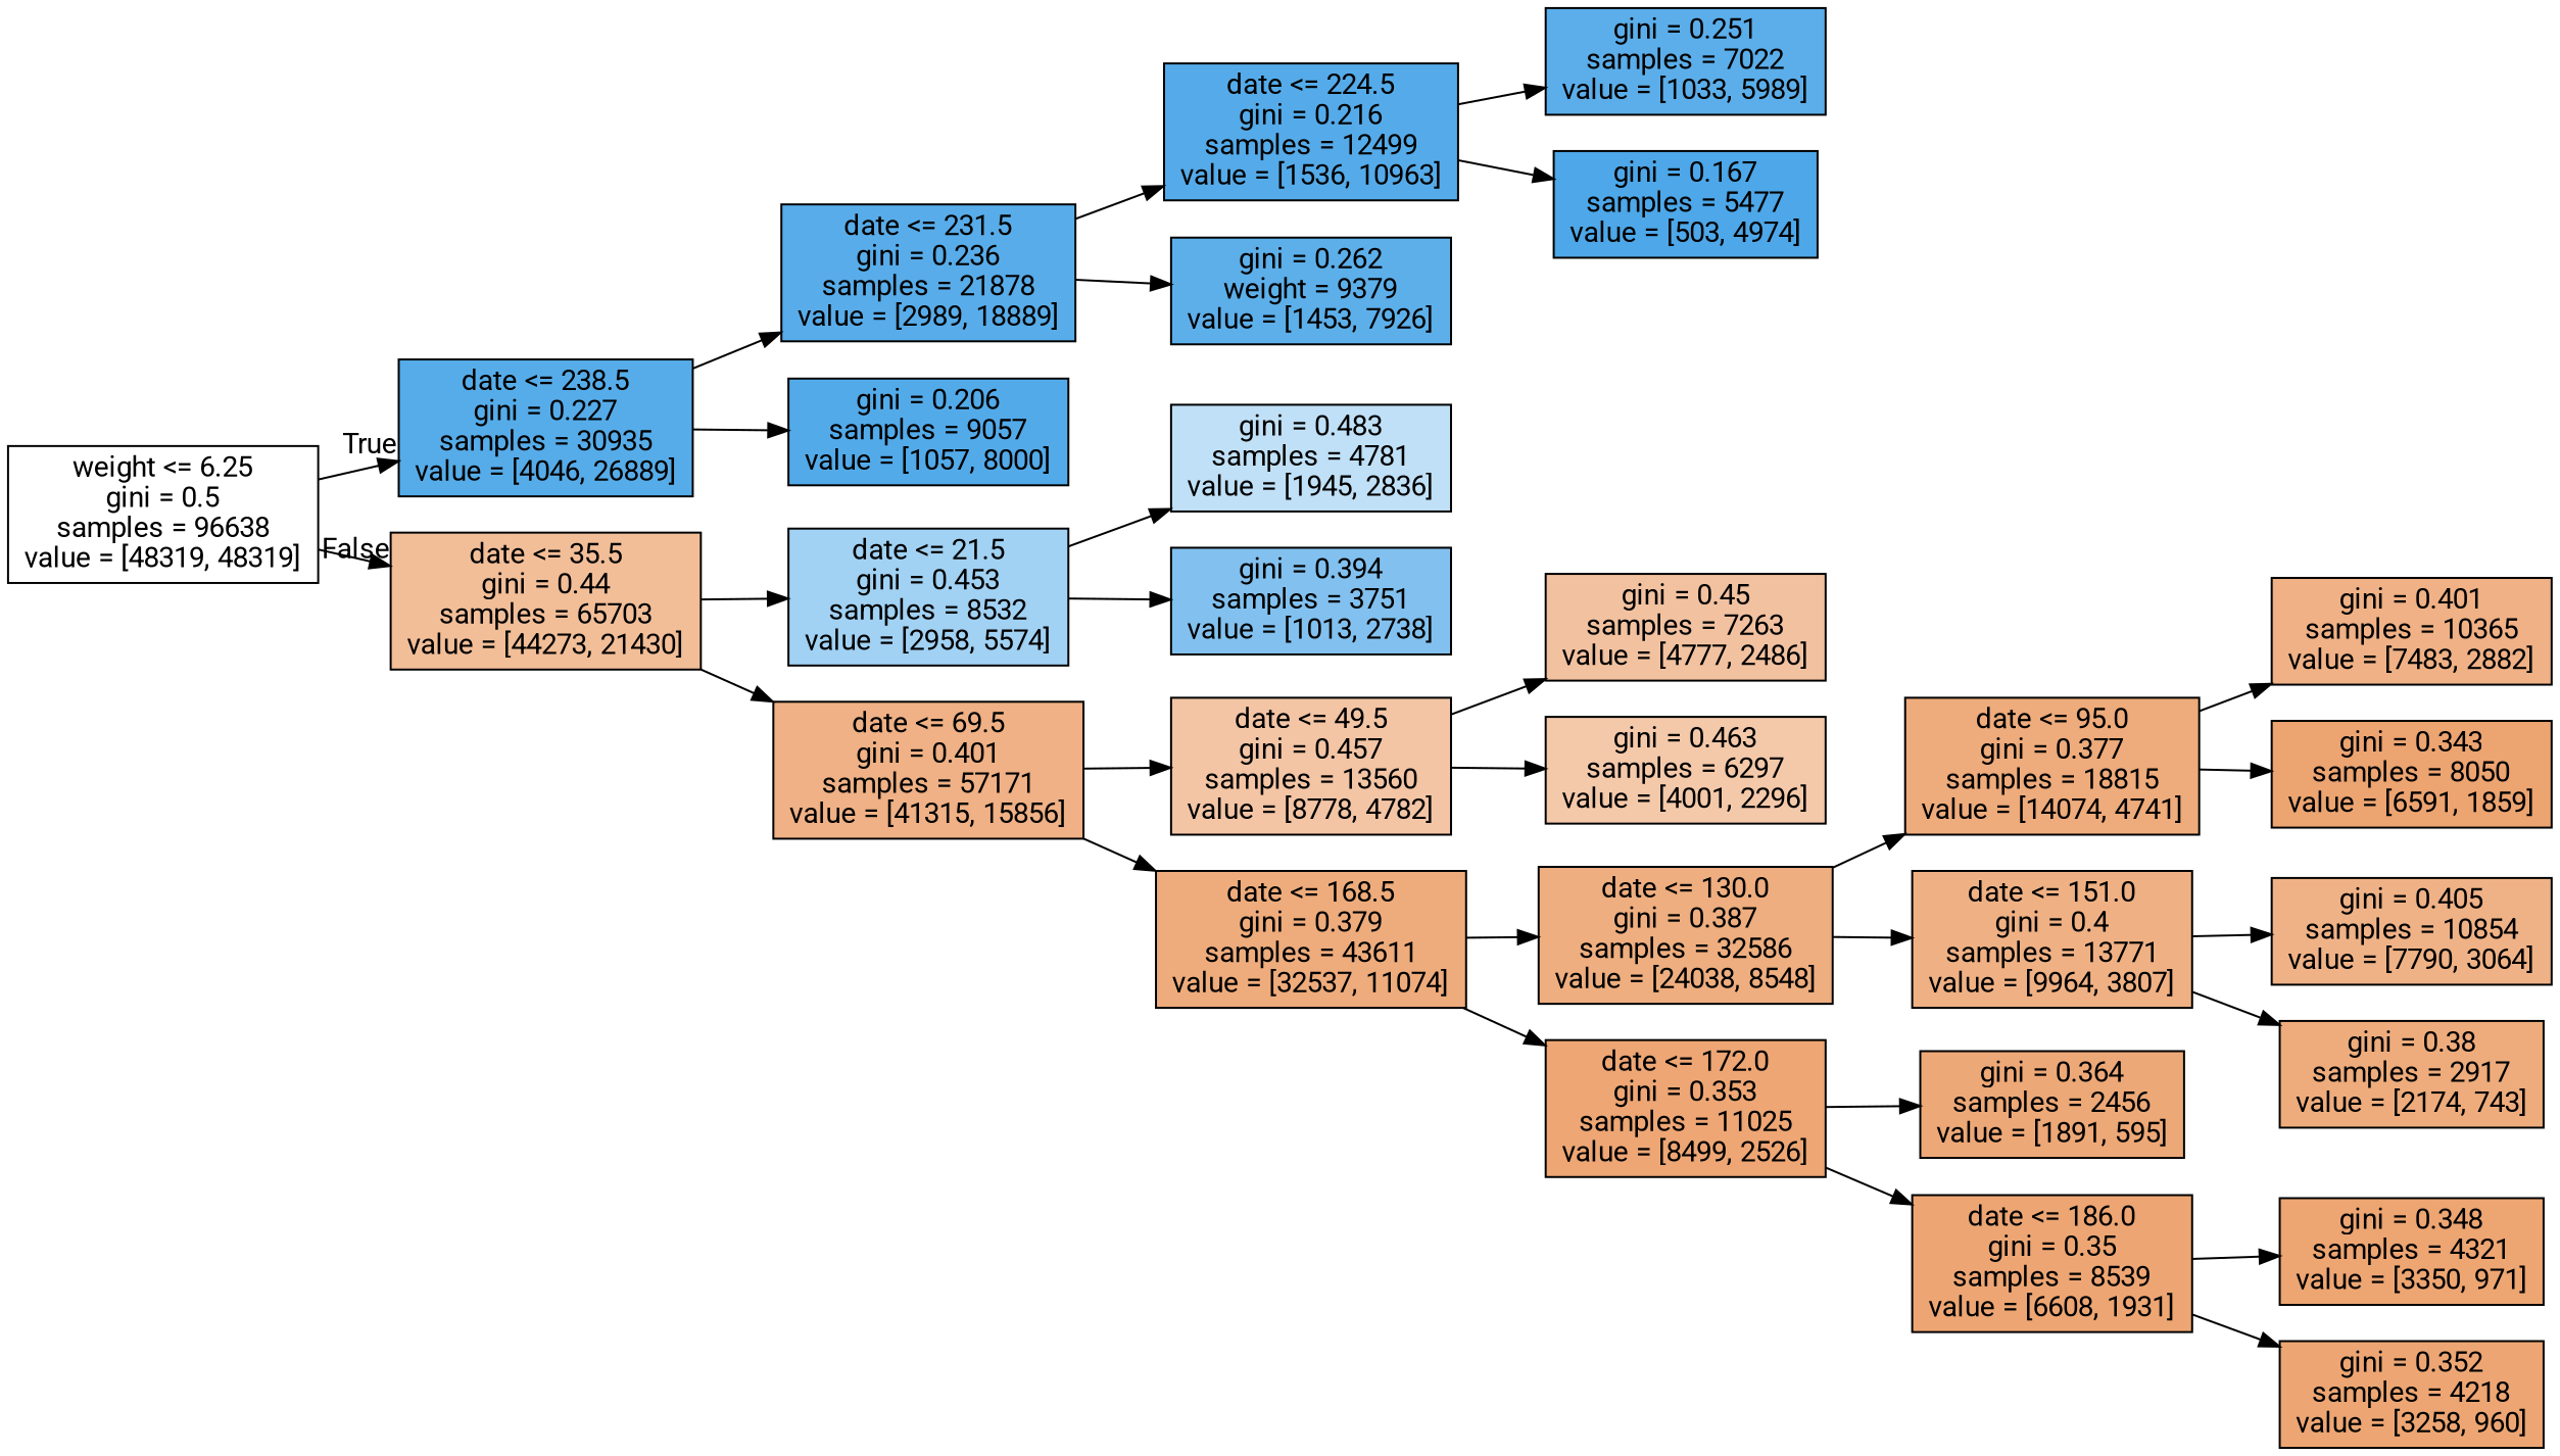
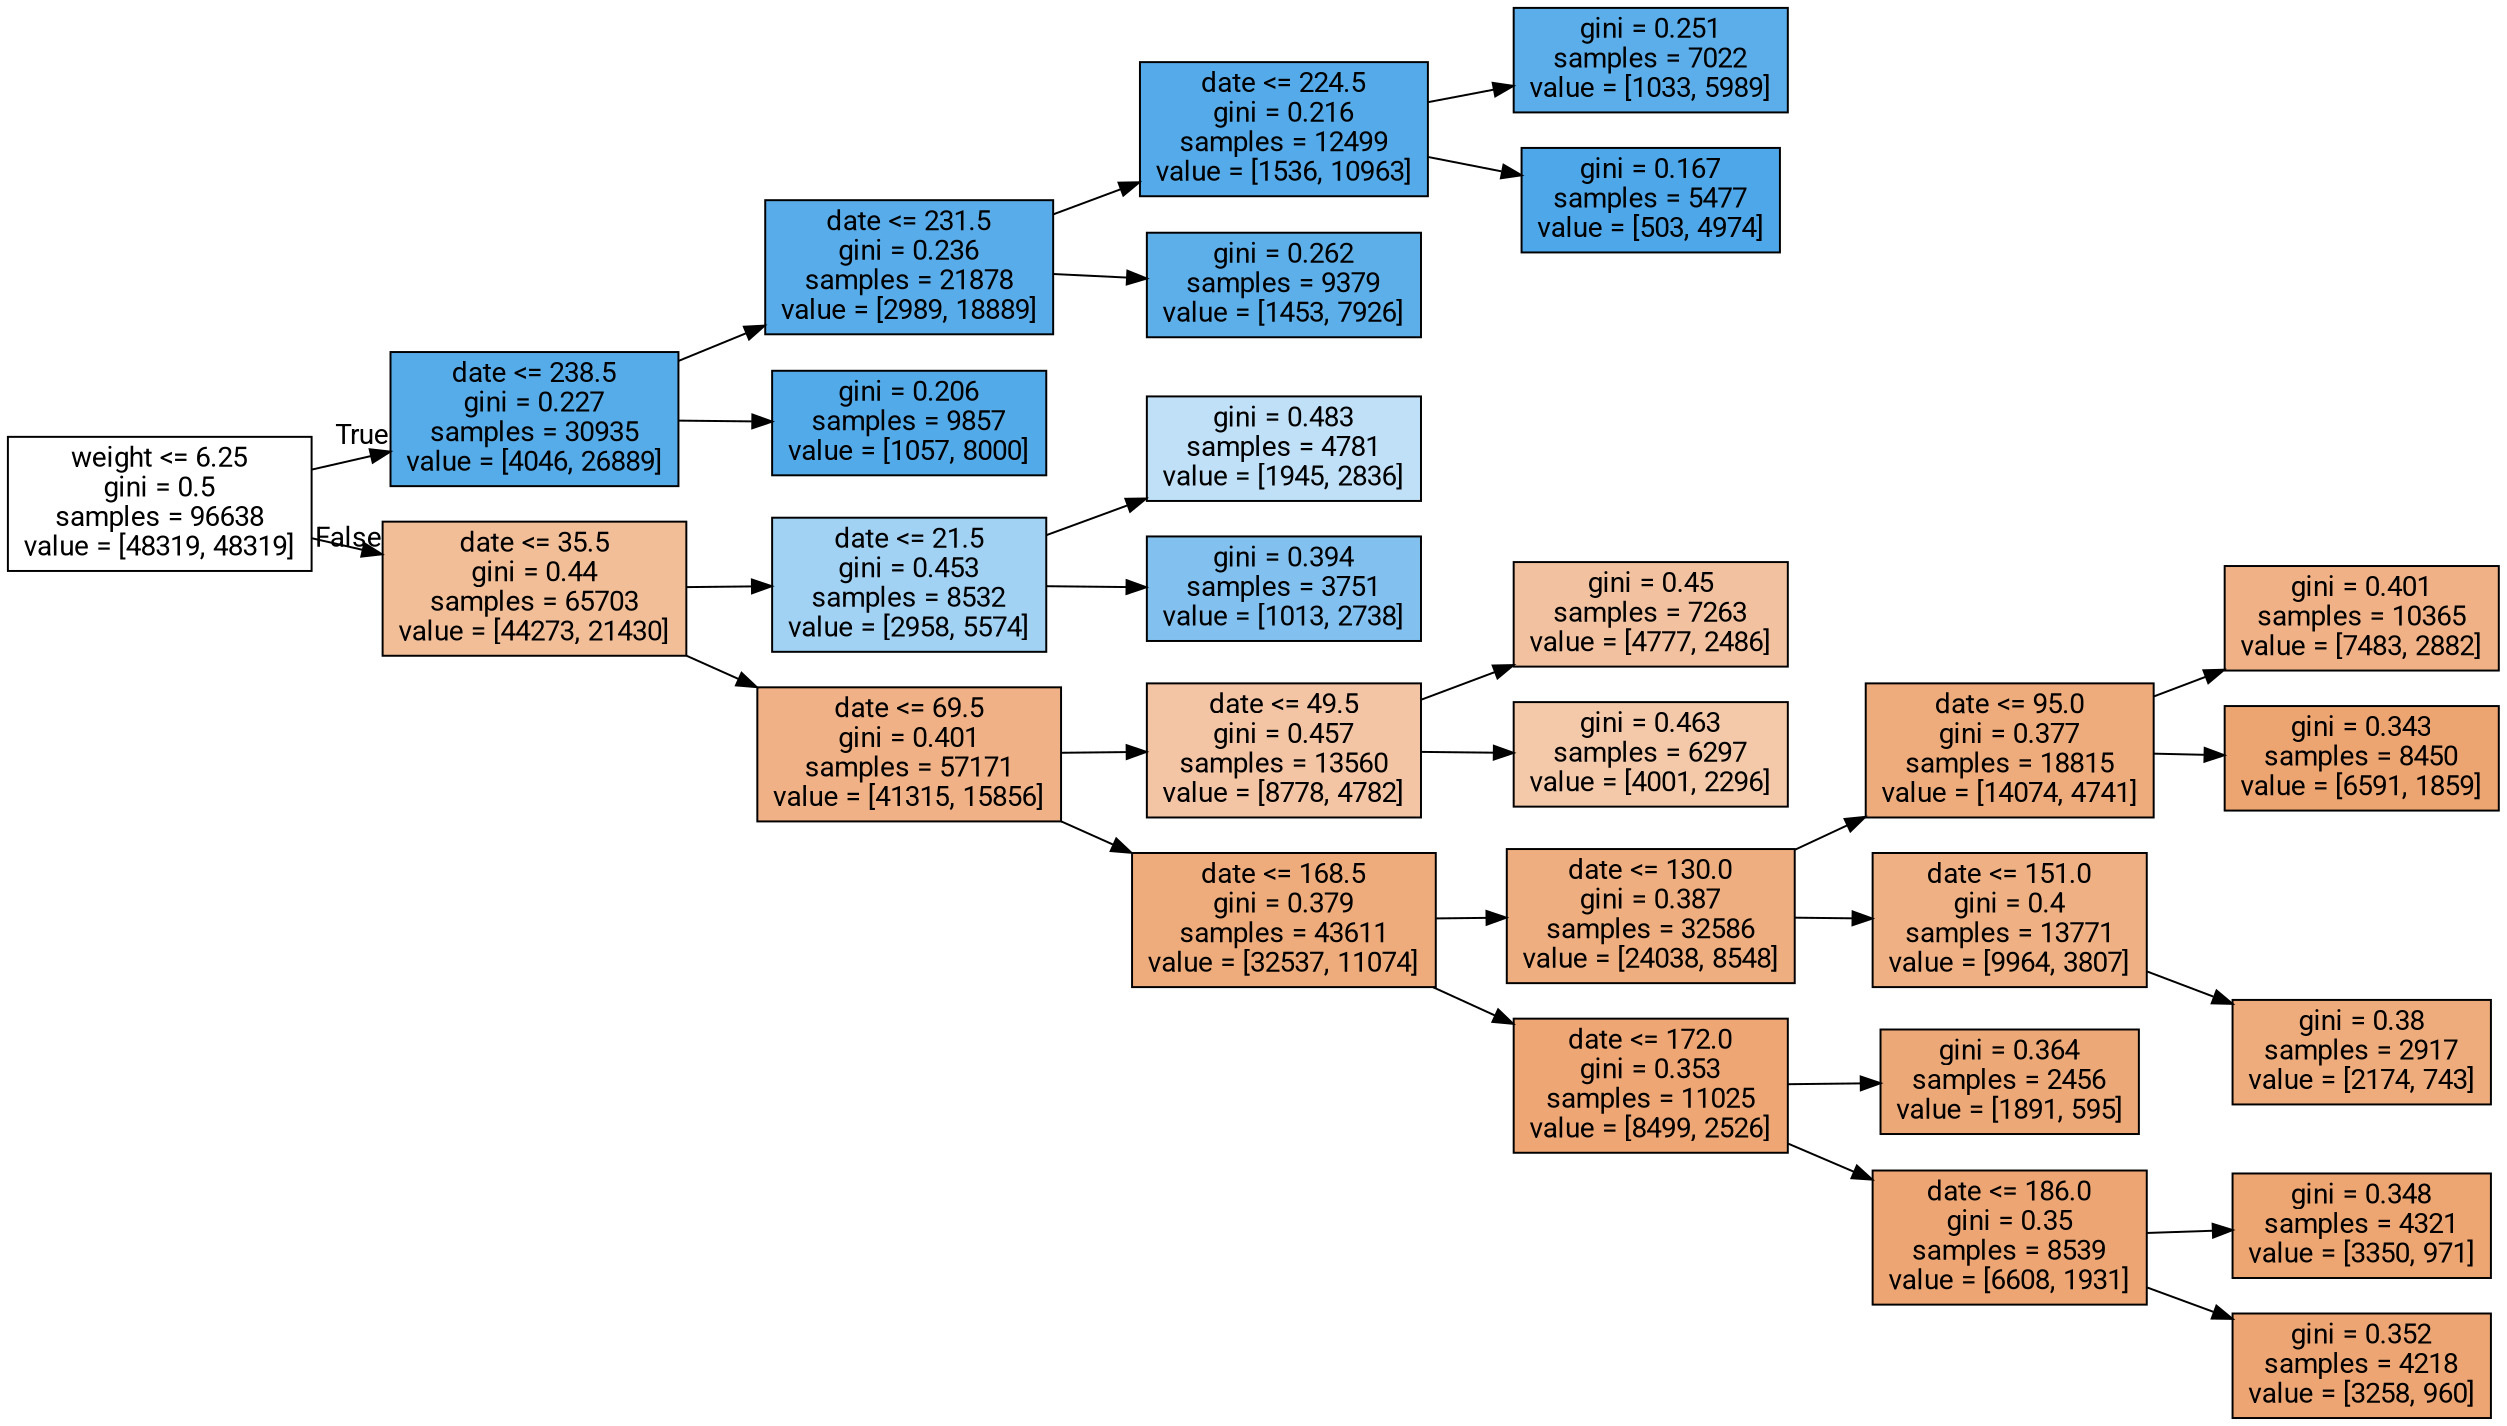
  digraph {
    fontname=Roboto
    rankdir=LR
    node [color=black fillcolor="#e581399d" fontname=Roboto shape=box style=filled]
    edge [fontname=Roboto]
    n1 [fillcolor="#e5813900" label="weight <= 6.25\ngini = 0.5\nsamples = 96638\nvalue = [48319, 48319]"]
    n2 [fillcolor="#399de5d9" label="date <= 238.5\ngini = 0.227\nsamples = 30935\nvalue = [4046, 26889]"]
    n3 [fillcolor="#e5813984" label="date <= 35.5\ngini = 0.44\nsamples = 65703\nvalue = [44273, 21430]"]
    n4 [fillcolor="#399de5d7" label="date <= 231.5\ngini = 0.236\nsamples = 21878\nvalue = [2989, 18889]"]
-   n5 [fillcolor="#399de5dd" label="gini = 0.206\nsamples = 9057\nvalue = [1057, 8000]"]
+   n5 [fillcolor="#399de5dd" label="gini = 0.206\nsamples = 9857\nvalue = [1057, 8000]"]
    n6 [fillcolor="#399de578" label="date <= 21.5\ngini = 0.453\nsamples = 8532\nvalue = [2958, 5574]"]
    n7 [label="date <= 69.5\ngini = 0.401\nsamples = 57171\nvalue = [41315, 15856]"]
    n8 [fillcolor="#399de5db" label="date <= 224.5\ngini = 0.216\nsamples = 12499\nvalue = [1536, 10963]"]
-   n9 [fillcolor="#399de5d0" label="gini = 0.262\nweight = 9379\nvalue = [1453, 7926]"]
+   n9 [fillcolor="#399de5d0" label="gini = 0.262\nsamples = 9379\nvalue = [1453, 7926]"]
    n10 [fillcolor="#399de5d3" label="gini = 0.251\nsamples = 7022\nvalue = [1033, 5989]"]
    n11 [fillcolor="#399de5e5" label="gini = 0.167\nsamples = 5477\nvalue = [503, 4974]"]
    n12 [fillcolor="#399de550" label="gini = 0.483\nsamples = 4781\nvalue = [1945, 2836]"]
    n13 [fillcolor="#399de5a1" label="gini = 0.394\nsamples = 3751\nvalue = [1013, 2738]"]
    n14 [fillcolor="#e5813974" label="date <= 49.5\ngini = 0.457\nsamples = 13560\nvalue = [8778, 4782]"]
    n15 [fillcolor="#e58139a8" label="date <= 168.5\ngini = 0.379\nsamples = 43611\nvalue = [32537, 11074]"]
    n16 [fillcolor="#e581397a" label="gini = 0.45\nsamples = 7263\nvalue = [4777, 2486]"]
    n17 [fillcolor="#e581396d" label="gini = 0.463\nsamples = 6297\nvalue = [4001, 2296]"]
    n18 [fillcolor="#e58139a4" label="date <= 130.0\ngini = 0.387\nsamples = 32586\nvalue = [24038, 8548]"]
    n19 [fillcolor="#e58139b3" label="date <= 172.0\ngini = 0.353\nsamples = 11025\nvalue = [8499, 2526]"]
    n20 [fillcolor="#e58139a9" label="date <= 95.0\ngini = 0.377\nsamples = 18815\nvalue = [14074, 4741]"]
    n21 [fillcolor="#e581399e" label="date <= 151.0\ngini = 0.4\nsamples = 13771\nvalue = [9964, 3807]"]
    n22 [fillcolor="#e58139af" label="gini = 0.364\nsamples = 2456\nvalue = [1891, 595]"]
    n23 [fillcolor="#e58139b4" label="date <= 186.0\ngini = 0.35\nsamples = 8539\nvalue = [6608, 1931]"]
    n24 [label="gini = 0.401\nsamples = 10365\nvalue = [7483, 2882]"]
-   n25 [fillcolor="#e58139b7" label="gini = 0.343\nsamples = 8050\nvalue = [6591, 1859]"]
-   n26 [fillcolor="#e581399b" label="gini = 0.405\nsamples = 10854\nvalue = [7790, 3064]"]
+   n25 [fillcolor="#e58139b7" label="gini = 0.343\nsamples = 8450\nvalue = [6591, 1859]"]
    n27 [fillcolor="#e58139a8" label="gini = 0.38\nsamples = 2917\nvalue = [2174, 743]"]
    n28 [fillcolor="#e58139b5" label="gini = 0.348\nsamples = 4321\nvalue = [3350, 971]"]
    n29 [fillcolor="#e58139b4" label="gini = 0.352\nsamples = 4218\nvalue = [3258, 960]"]
    n1 -> n2 [headlabel=True labelangle=45 labeldistance=2.5]
    n1 -> n3 [headlabel=False labelangle=-45 labeldistance=2.5]
    n2 -> n4
    n2 -> n5
    n3 -> n6
    n3 -> n7
    n4 -> n8
    n4 -> n9
    n6 -> n12
    n6 -> n13
    n7 -> n14
    n7 -> n15
    n8 -> n10
    n8 -> n11
    n14 -> n16
    n14 -> n17
    n15 -> n18
    n15 -> n19
    n18 -> n20
    n18 -> n21
    n19 -> n22
    n19 -> n23
    n20 -> n24
    n20 -> n25
-   n21 -> n26
    n21 -> n27
    n23 -> n28
    n23 -> n29
  }
